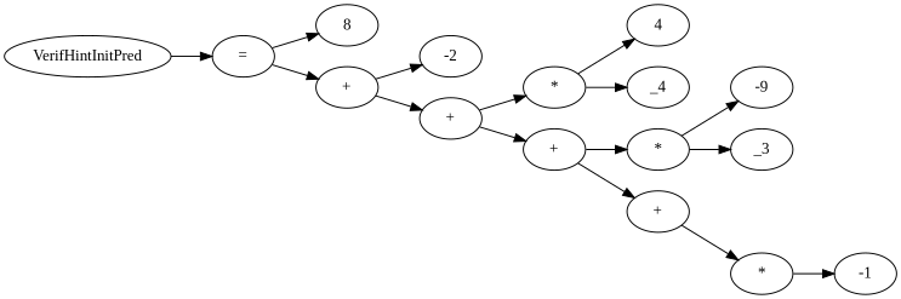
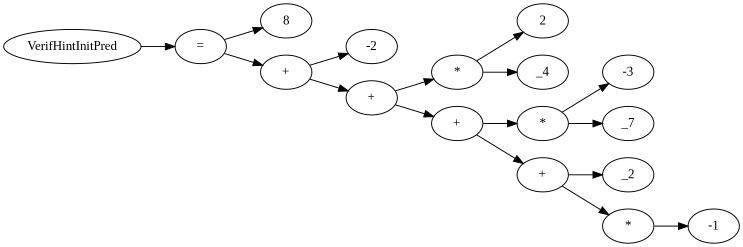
  digraph {
    fontname="Liberation Serif"
    rankdir=LR
    node [fontname="Liberation Serif"]
    edge [fontname="Liberation Serif"]
    n1 [label=VerifHintInitPred]
    n2 [label="="]
    n3 [label=8]
    n4 [label="+"]
    n5 [label=-2]
    n6 [label="+"]
    n7 [label="*"]
    n8 [label="+"]
-   n9 [label=4]
+   n9 [label=2]
    n10 [label=_4]
    n11 [label="*"]
    n12 [label="+"]
-   n13 [label=-9]
-   n14 [label=_3]
+   n13 [label=-3]
+   n14 [label=_7]
+   n15 [label=_2]
    n16 [label="*"]
    n17 [label=-1]
    n1 -> n2
    n2 -> n3
    n2 -> n4
    n4 -> n5
    n4 -> n6
    n6 -> n7
    n6 -> n8
    n7 -> n9
    n7 -> n10
    n8 -> n11
    n8 -> n12
    n11 -> n13
    n11 -> n14
+   n12 -> n15
    n12 -> n16
    n16 -> n17
  }
